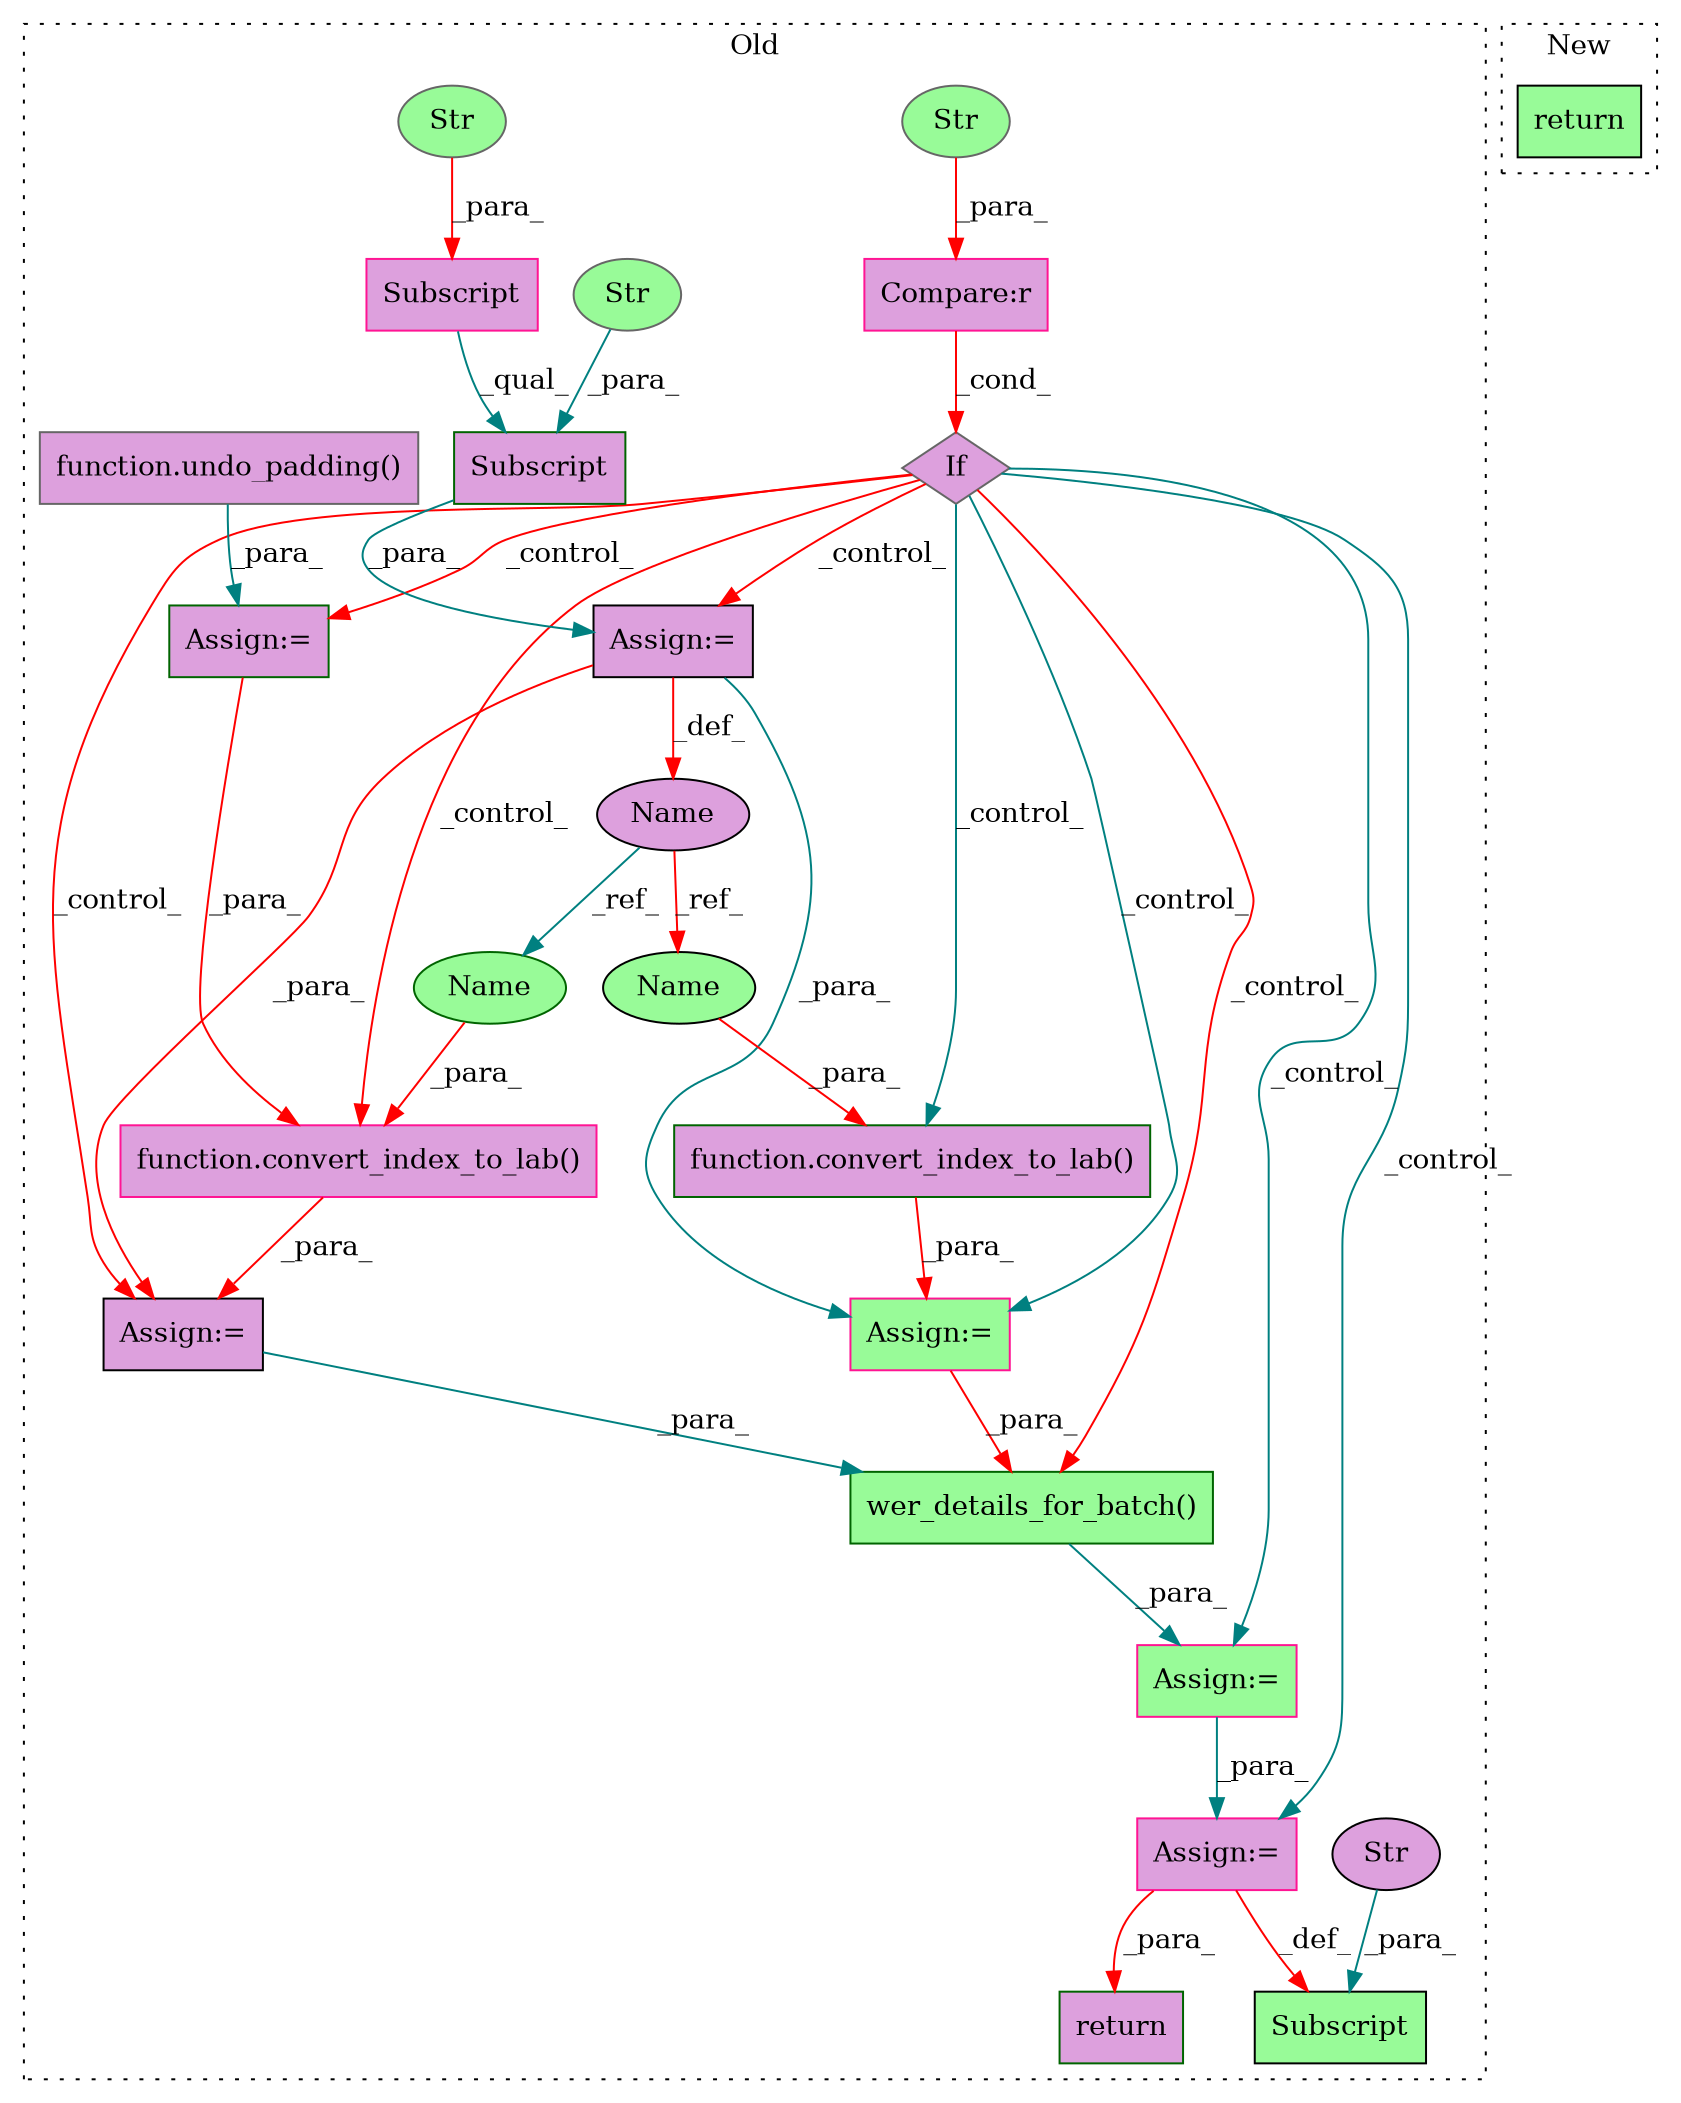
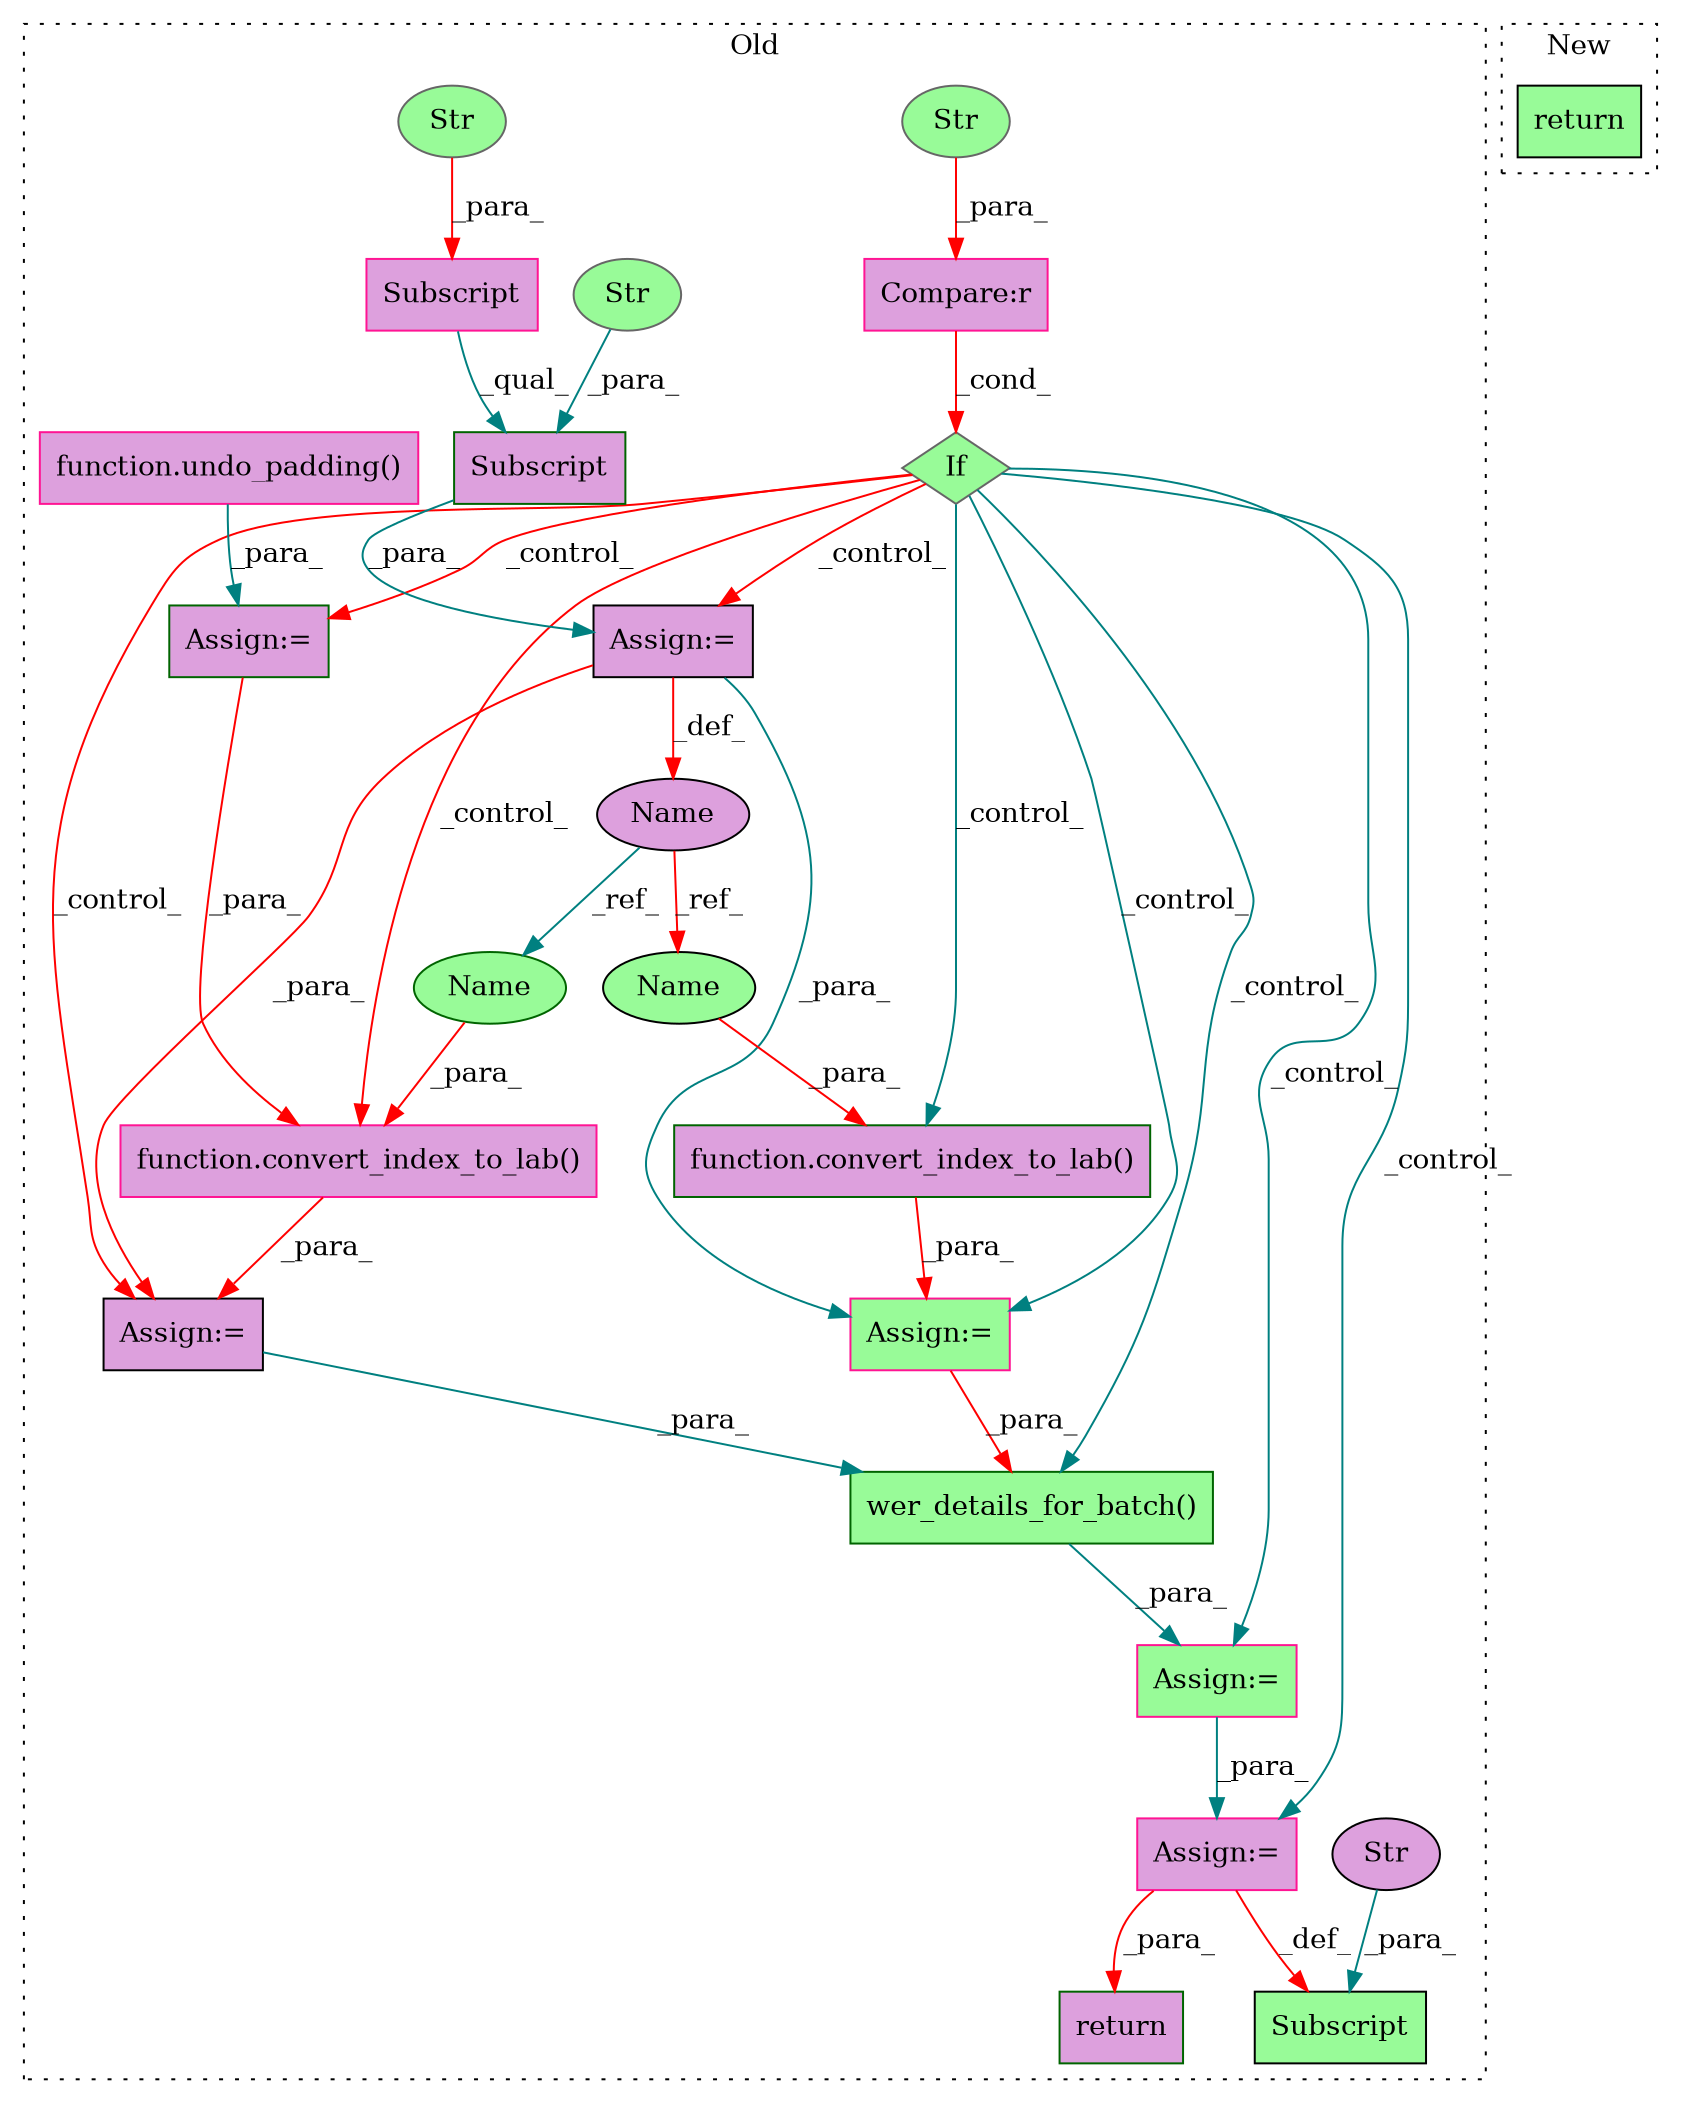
  digraph {
    node [a=68 color=black fillcolor=plum l=3 s="2921,0" shape=box style=filled]
    edge [color=red]
    n1 [a=75 color=darkgreen l="21,1" label="function.convert_index_to_lab()" s="3067,3105"]
    n2 [a=63 fillcolor=palegreen l="12,0" label=Subscript s="3583,0"]
-   n3 [a=96 color=gray40 label=If s=2878 shape=diamond]
+   n3 [a=96 color=gray40 fillcolor=palegreen label=If s=2878 shape=diamond]
    n4 [a=66 l=5 label=Str s=3589 shape=ellipse]
    n5 [a=75 color=deeppink l="21,1" label="function.convert_index_to_lab()" s="3222,3257"]
    n6 [a=75 color=darkgreen fillcolor=palegreen l="53,39" label="wer_details_for_batch()" s="3321,3394"]
-   n7 [a=75 color=gray40 l="13,1" label="function.undo_padding()" s="3171,3200"]
+   n7 [a=75 color=deeppink l="13,1" label="function.undo_padding()" s="3171,3200"]
    n8 [a=40 color=deeppink l=16 label="Compare:r" s=2881]
    n9 [a=66 color=gray40 fillcolor=palegreen l=7 label=Str s=2890 shape=ellipse]
    n10 [a=87 l=7 label=Name s=2911 shape=ellipse]
    n11 [label="Assign:=" s=3219]
    n12 [label="Assign:=" s=2918]
    n13 [a=63 color=darkgreen l="51,0" label=Subscript]
    n14 [a=66 color=gray40 fillcolor=palegreen l=11 label=Str s=2960 shape=ellipse]
    n15 [a=63 color=deeppink l="38,0" label=Subscript]
    n16 [a=66 color=gray40 fillcolor=palegreen l=6 label=Str s=2952 shape=ellipse]
    n17 [color=darkgreen label="Assign:=" s=3168]
    n18 [color=deeppink label="Assign:=" s=3595]
    n19 [color=deeppink fillcolor=palegreen label="Assign:=" s=3318]
    n20 [color=deeppink fillcolor=palegreen label="Assign:=" s=3064]
    n21 [a=93 color=darkgreen l=7 label=return s=3653]
    n22 [a=87 fillcolor=palegreen l=7 label=Name s=3098 shape=ellipse]
    n23 [a=87 color=darkgreen fillcolor=palegreen l=7 label=Name s=3250 shape=ellipse]
    n24 [a=93 fillcolor=palegreen l=7 label=return s=1645]
    subgraph cluster_1 {
      label=Old
      style=dotted
      n1
      n2
      n3
      n4
      n5
      n6
      n7
      n8
      n9
      n10
      n11
      n12
      n13
      n14
      n15
      n16
      n17
      n18
      n19
      n20
      n21
      n22
      n23
    }
    subgraph cluster_2 {
      label=New
      style=dotted
      n24
    }
    n1 -> n20 [label=_para_]
    n3 -> n1 [color=teal label=_control_]
    n3 -> n5 [label=_control_]
-   n3 -> n6 [label=_control_]
+   n3 -> n6 [color=teal label=_control_]
    n3 -> n11 [label=_control_]
    n3 -> n12 [label=_control_]
    n3 -> n17 [label=_control_]
    n3 -> n18 [color=teal label=_control_]
    n3 -> n19 [color=teal label=_control_]
    n3 -> n20 [color=teal label=_control_]
    n4 -> n2 [color=teal label=_para_]
    n5 -> n11 [label=_para_]
    n6 -> n19 [color=teal label=_para_]
    n7 -> n17 [color=teal label=_para_]
    n8 -> n3 [label=_cond_]
    n9 -> n8 [label=_para_]
    n10 -> n22 [label=_ref_]
    n10 -> n23 [color=teal label=_ref_]
    n11 -> n6 [color=teal label=_para_]
    n12 -> n10 [label=_def_]
    n12 -> n11 [label=_para_]
    n12 -> n20 [color=teal label=_para_]
    n13 -> n12 [color=teal label=_para_]
    n14 -> n13 [color=teal label=_para_]
    n15 -> n13 [color=teal label=_qual_]
    n16 -> n15 [label=_para_]
    n17 -> n5 [label=_para_]
    n18 -> n2 [label=_def_]
    n18 -> n21 [label=_para_]
    n19 -> n18 [color=teal label=_para_]
    n20 -> n6 [label=_para_]
    n22 -> n1 [label=_para_]
    n23 -> n5 [label=_para_]
  }
